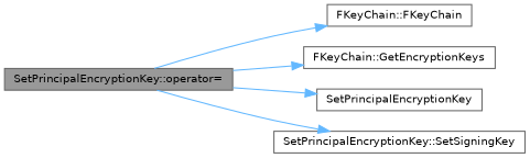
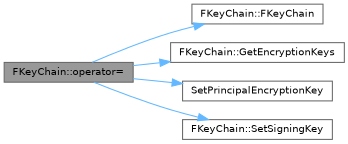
  digraph {
    rankdir=LR
    node [color=grey40 fillcolor=white fontname=Helvetica fontsize=10 shape=box style=filled]
    edge [color=steelblue1 fontname=Helvetica fontsize=10 labelfontname=Helvetica labelfontsize=10 style=solid]
-   n1 [color=gray40 fillcolor=grey60 fontcolor=black height=0.2 label="SetPrincipalEncryptionKey::operator=" width=0.4]
+   n1 [color=gray40 fillcolor=grey60 fontcolor=black height=0.2 label="FKeyChain::operator=" width=0.4]
    n2 [height=0.2 label="FKeyChain::FKeyChain" width=0.4]
    n3 [height=0.2 label="FKeyChain::GetEncryptionKeys" width=0.4]
    n4 [height=0.2 label=SetPrincipalEncryptionKey width=0.4]
-   n5 [height=0.2 label="SetPrincipalEncryptionKey::SetSigningKey" width=0.4]
+   n5 [height=0.2 label="FKeyChain::SetSigningKey" width=0.4]
    n1 -> n2
    n1 -> n3
    n1 -> n4
    n1 -> n5
  }
